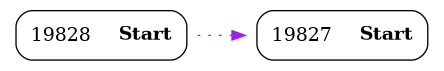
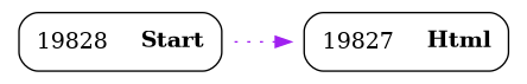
  digraph {
    rankdir=LR
    node [shape=none]
-   n1 [label=<<TABLE border='1' cellspacing='0' cellpadding='10' style='rounded' ><TR><TD border='0'>19827</TD><TD border='0'><B>Start</B></TD></TR></TABLE>>]
+   n1 [label=<<TABLE border='1' cellspacing='0' cellpadding='10' style='rounded' ><TR><TD border='0'>19827</TD><TD border='0'><B>Html</B></TD></TR></TABLE>>]
    n2 [label=<<TABLE border='1' cellspacing='0' cellpadding='10' style='rounded' ><TR><TD border='0'>19828</TD><TD border='0'><B>Start</B></TD></TR></TABLE>>]
    n2 -> n1 [weight=2 color=purple style=dotted]
  }
